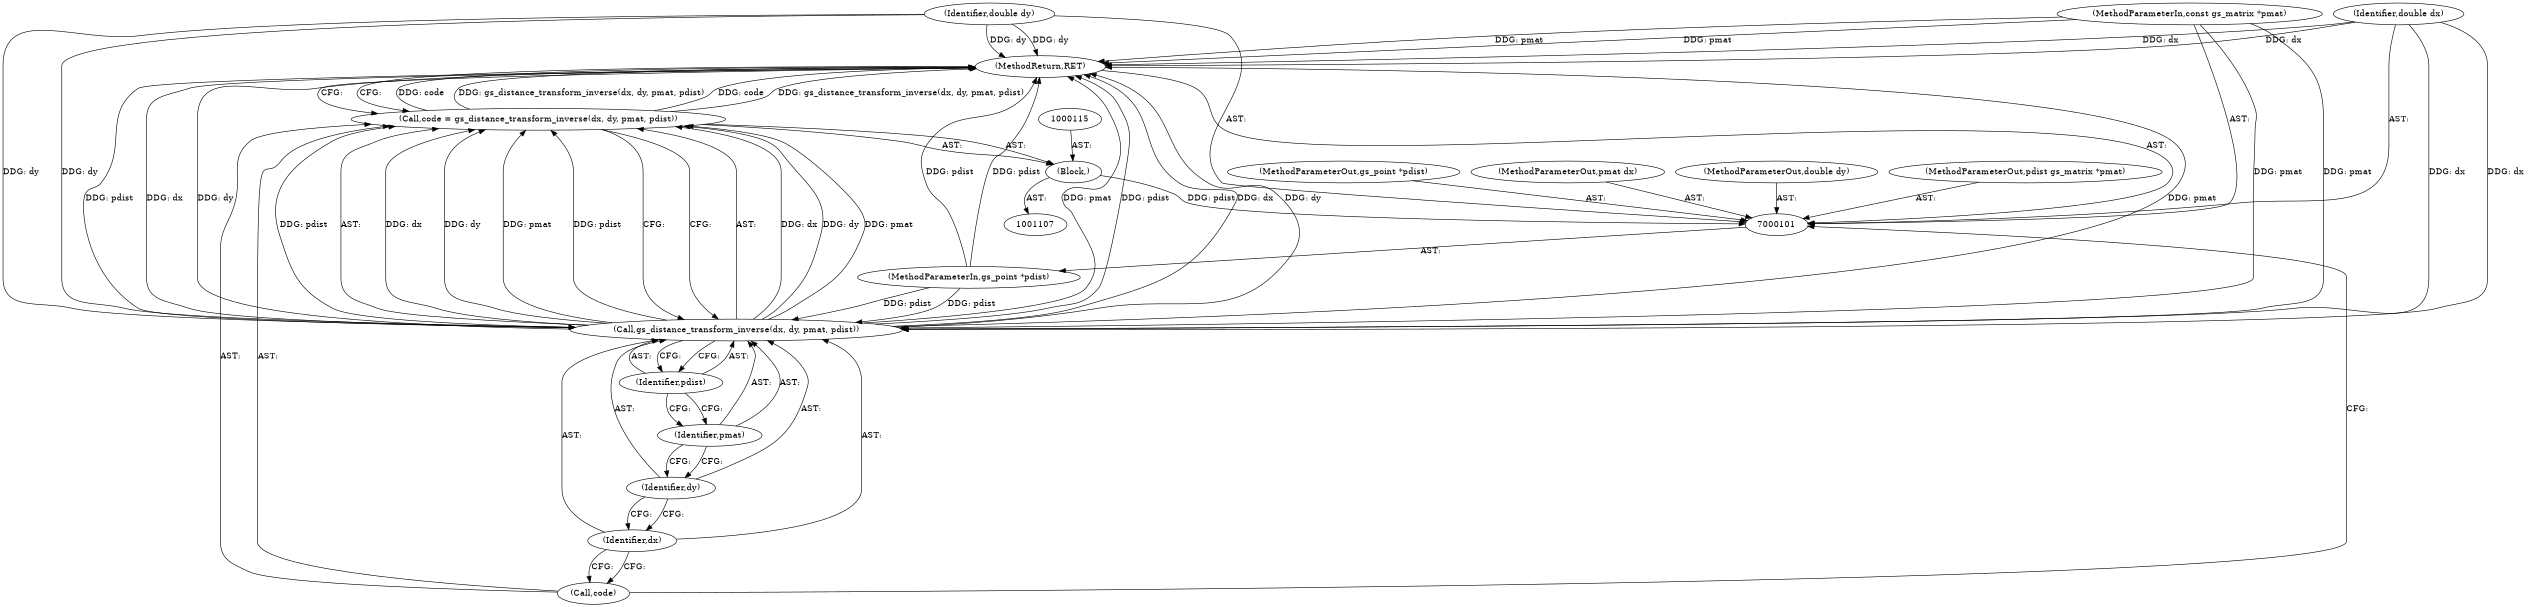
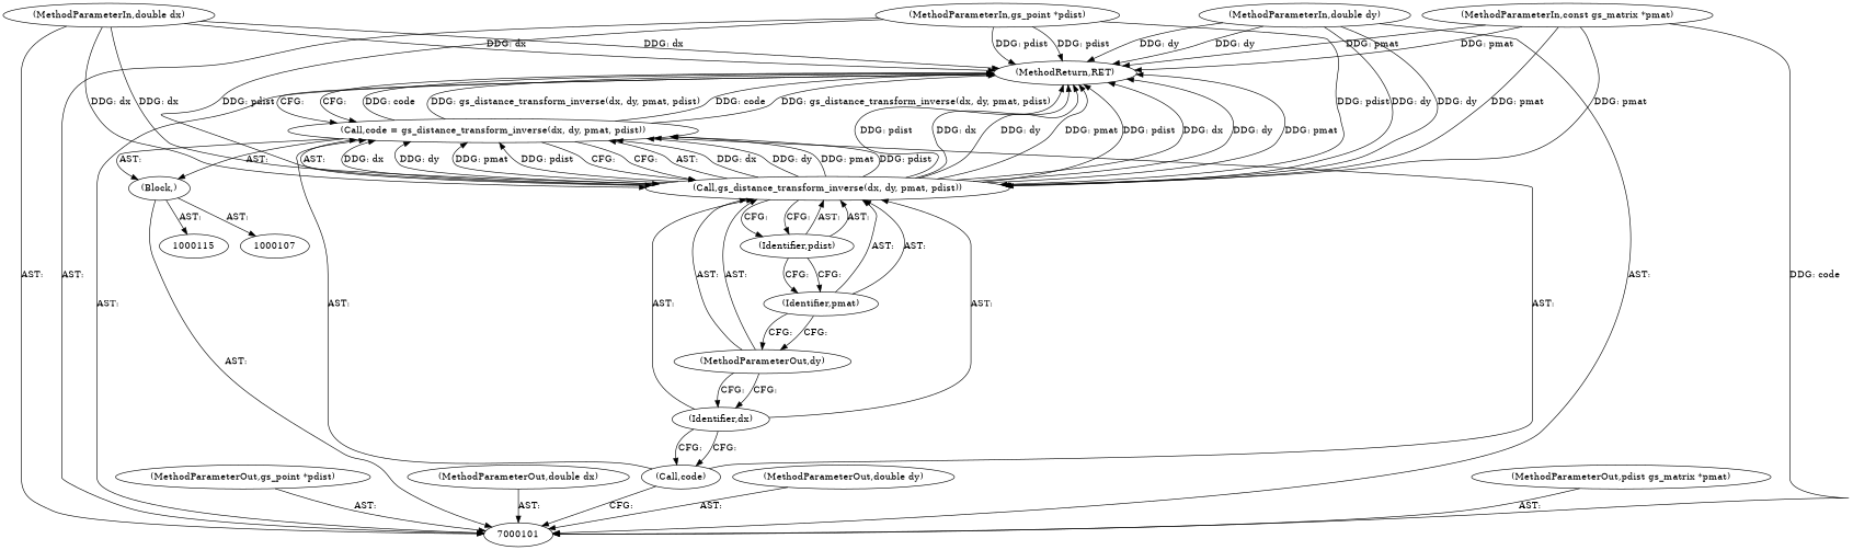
  digraph {
    n1 [label="(MethodReturn,RET)"]
    n2 [label="(Call,code = gs_distance_transform_inverse(dx, dy, pmat, pdist))"]
    n3 [label=7000101]
    n4 [label="(Call,gs_distance_transform_inverse(dx, dy, pmat, pdist))"]
    n5 [label="(Block,)"]
    n6 [label="(MethodParameterIn,gs_point *pdist)"]
    n7 [label="(Identifier,pdist)"]
    n8 [label="(MethodParameterOut,gs_point *pdist)"]
-   n9 [label="(Identifier,double dx)"]
-   n10 [label="(MethodParameterOut,pmat dx)"]
-   n11 [label="(Identifier,double dy)"]
+   n9 [label="(MethodParameterIn,double dx)"]
+   n10 [label="(MethodParameterOut,double dx)"]
+   n11 [label="(MethodParameterIn,double dy)"]
    n12 [label="(MethodParameterOut,double dy)"]
    n13 [label="(MethodParameterIn,const gs_matrix *pmat)"]
    n14 [label="(MethodParameterOut,pdist gs_matrix *pmat)"]
-   1000107 [label=1001107]
+   1000107
    n16 [label="(Identifier,pmat)"]
    n17 [label="(Identifier,dx)"]
    n18 [label="(Call,code)"]
-   n19 [label="(Identifier,dy)"]
+   n19 [label="(MethodParameterOut,dy)"]
    1000115
    n1 -> n2 [label="CFG: "]
    n1 -> n2 [label="CFG: "]
    n1 -> n3 [label="AST: "]
    n2 -> n1 [label="DDG: code"]
    n2 -> n1 [label="DDG: gs_distance_transform_inverse(dx, dy, pmat, pdist)"]
    n2 -> n1 [label="DDG: code"]
    n2 -> n1 [label="DDG: gs_distance_transform_inverse(dx, dy, pmat, pdist)"]
    n2 -> n4 [label="CFG: "]
    n2 -> n4 [label="CFG: "]
    n2 -> n5 [label="AST: "]
    n2 -> n5 [label="AST: "]
    n4 -> n1 [label="DDG: pdist"]
    n4 -> n1 [label="DDG: dx"]
    n4 -> n1 [label="DDG: dy"]
    n4 -> n1 [label="DDG: pmat"]
    n4 -> n1 [label="DDG: pdist"]
    n4 -> n1 [label="DDG: dx"]
    n4 -> n1 [label="DDG: dy"]
    n4 -> n1 [label="DDG: pmat"]
    n4 -> n2 [label="AST: "]
    n4 -> n2 [label="DDG: dx"]
    n4 -> n2 [label="DDG: dy"]
    n4 -> n2 [label="DDG: pmat"]
    n4 -> n2 [label="DDG: pdist"]
    n4 -> n2 [label="AST: "]
    n4 -> n2 [label="DDG: dx"]
    n4 -> n2 [label="DDG: dy"]
    n4 -> n2 [label="DDG: pmat"]
    n4 -> n2 [label="DDG: pdist"]
    n4 -> n7 [label="CFG: "]
    n4 -> n7 [label="CFG: "]
-   n5 -> n3 [label="DDG: pdist"]
+   n5 -> n3 [label="AST: "]
    n5 -> 1000107 [label="AST: "]
    n6 -> n1 [label="DDG: pdist"]
    n6 -> n1 [label="DDG: pdist"]
-   n3 -> n6 [label="AST: "]
+   n6 -> n3 [label="AST: "]
    n6 -> n4 [label="DDG: pdist"]
    n6 -> n4 [label="DDG: pdist"]
    n7 -> n4 [label="AST: "]
    n7 -> n4 [label="AST: "]
    n7 -> n16 [label="CFG: "]
    n7 -> n16 [label="CFG: "]
    n8 -> n3 [label="AST: "]
    n9 -> n1 [label="DDG: dx"]
    n9 -> n1 [label="DDG: dx"]
    n9 -> n3 [label="AST: "]
    n9 -> n4 [label="DDG: dx"]
    n9 -> n4 [label="DDG: dx"]
    n10 -> n3 [label="AST: "]
    n11 -> n1 [label="DDG: dy"]
    n11 -> n1 [label="DDG: dy"]
    n11 -> n3 [label="AST: "]
    n11 -> n4 [label="DDG: dy"]
    n11 -> n4 [label="DDG: dy"]
    n12 -> n3 [label="AST: "]
    n13 -> n1 [label="DDG: pmat"]
    n13 -> n1 [label="DDG: pmat"]
-   n13 -> n3 [label="AST: "]
+   n13 -> n3 [label="DDG: code"]
    n13 -> n4 [label="DDG: pmat"]
    n13 -> n4 [label="DDG: pmat"]
    n14 -> n3 [label="AST: "]
    n16 -> n4 [label="AST: "]
    n16 -> n4 [label="AST: "]
    n16 -> n19 [label="CFG: "]
    n16 -> n19 [label="CFG: "]
    n17 -> n4 [label="AST: "]
    n17 -> n4 [label="AST: "]
    n17 -> n18 [label="CFG: "]
    n17 -> n18 [label="CFG: "]
    n18 -> n2 [label="AST: "]
    n18 -> n2 [label="AST: "]
    n18 -> n3 [label="CFG: "]
    n19 -> n4 [label="AST: "]
    n19 -> n4 [label="AST: "]
    n19 -> n17 [label="CFG: "]
    n19 -> n17 [label="CFG: "]
-   1000115 -> n5 [label="AST: "]
+   n5 -> 1000115 [label="AST: "]
  }
